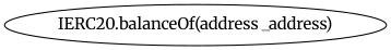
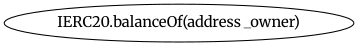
  digraph {
    fontname=Merriweather
-   "IERC20.balanceOf(address _owner)" [height=0.5 width=4.2093 fontname=Merriweather label="IERC20.balanceOf(address _address)"]
+   "IERC20.balanceOf(address _owner)" [height=0.5 width=4.2093 fontname=Merriweather]
  }
